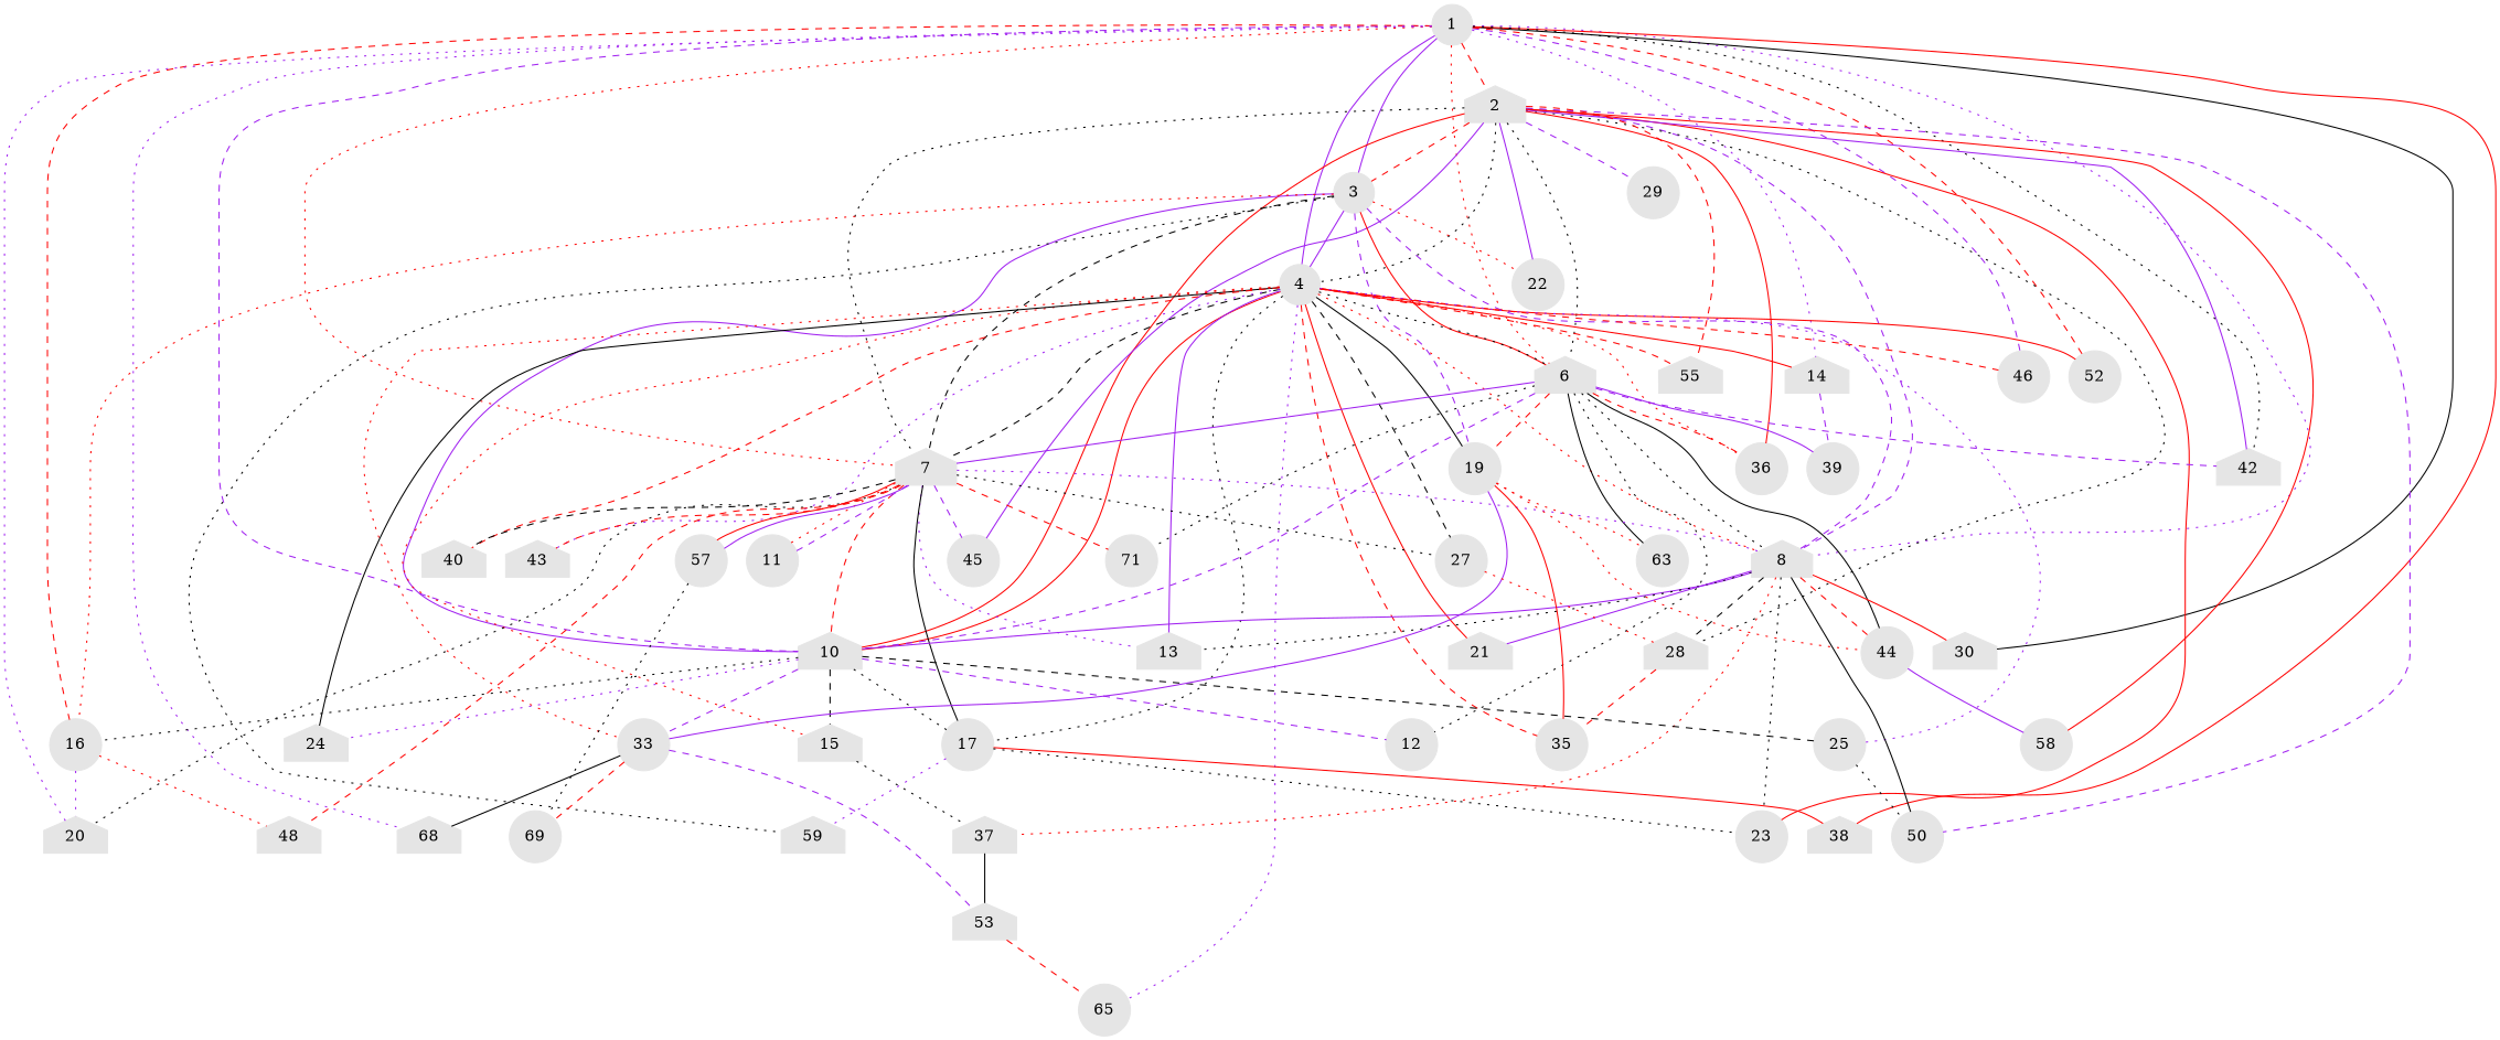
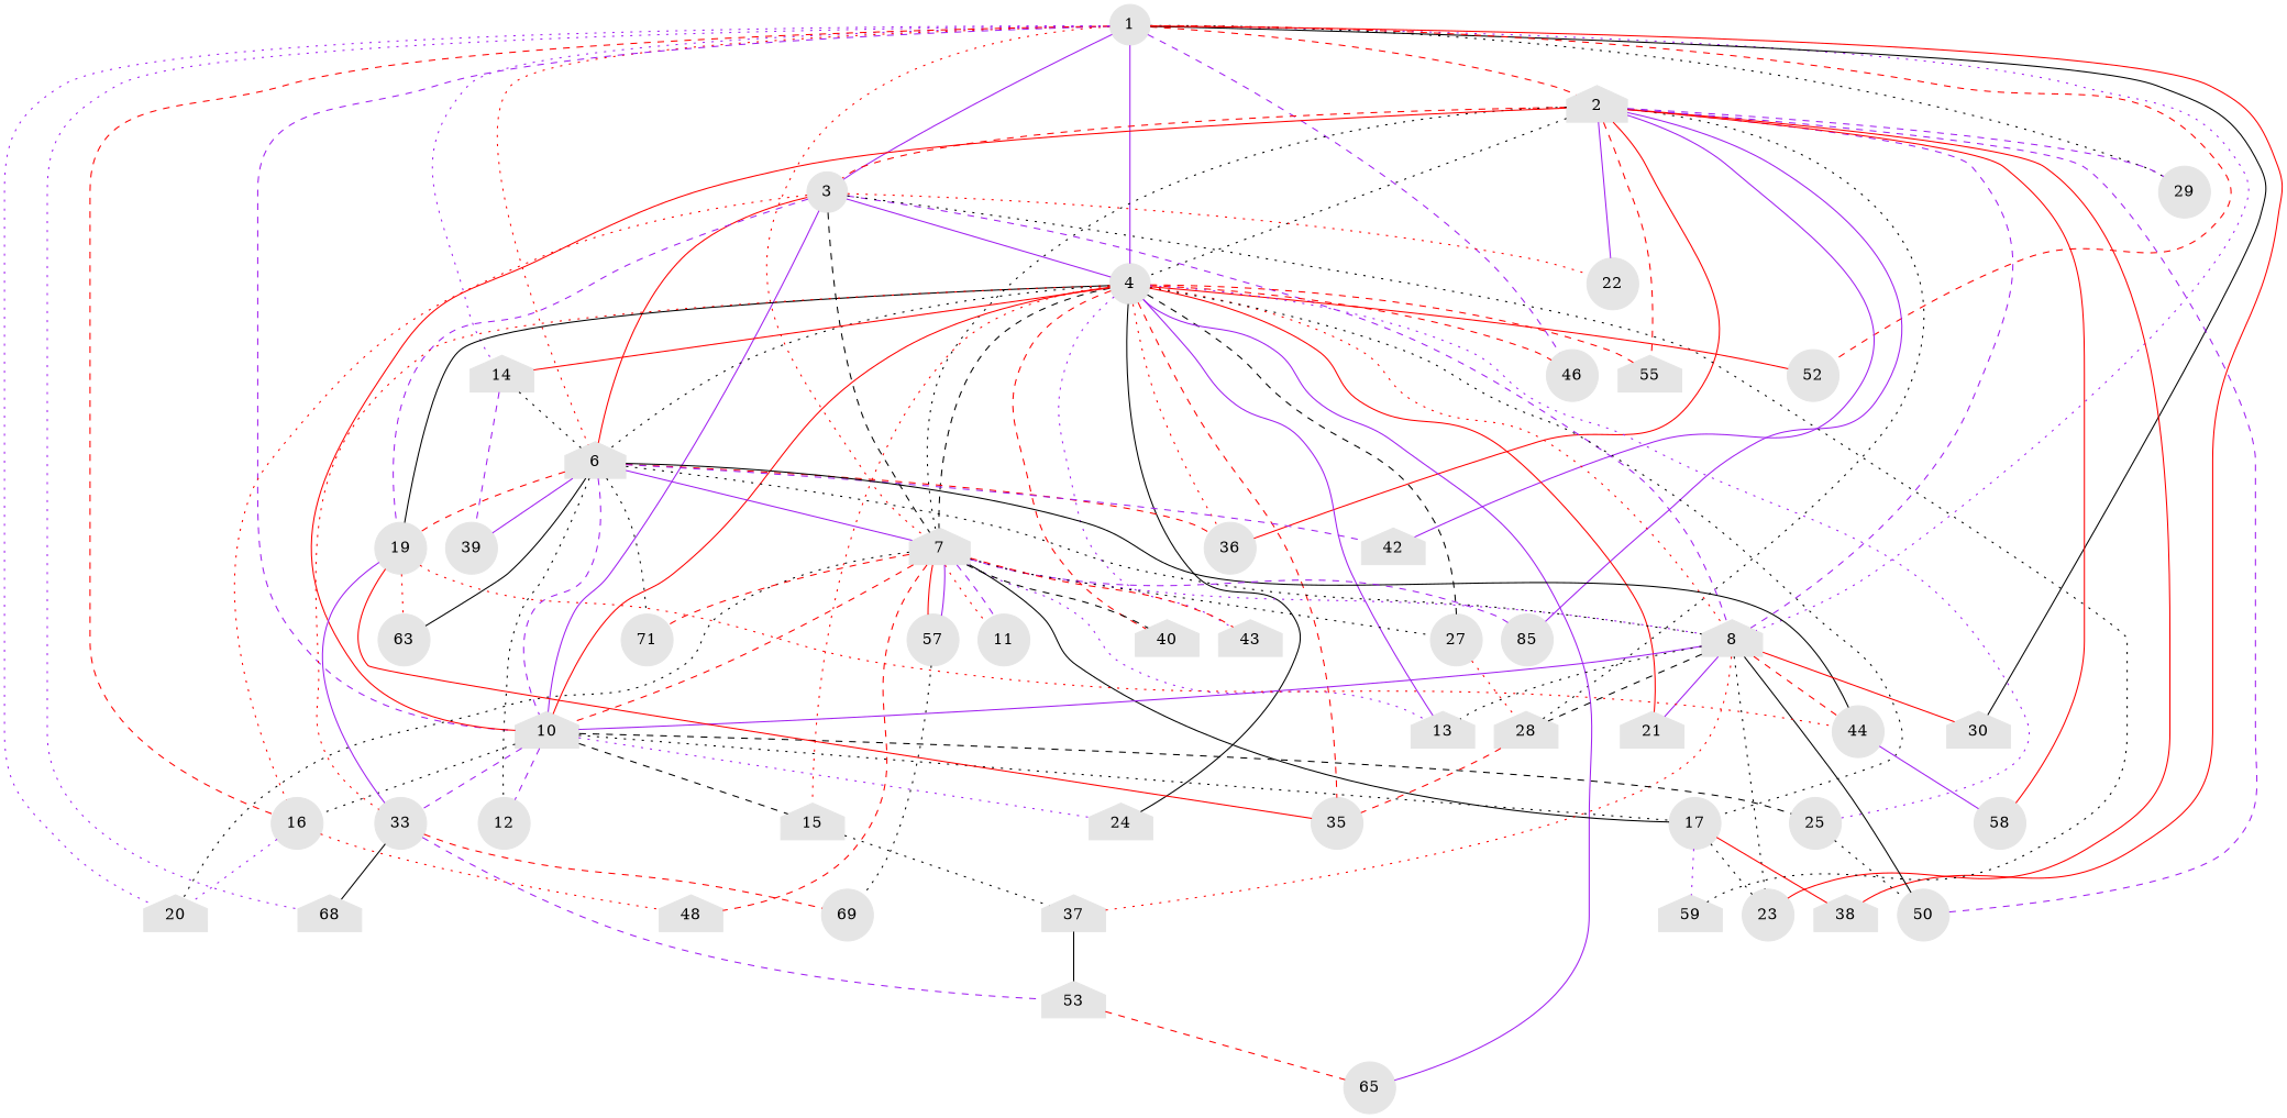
  graph {
    node [color=gray90 shape=circle style=filled]
    edge [color=red style=dotted]
    1 [super="+26"]
    2 [shape=house super="+5"]
    3 [super="+34"]
    4 [super="+9"]
    6 [shape=house super="+70"]
    7 [shape=house super="+31"]
    8 [shape=house super="+51"]
    10 [shape=house super="+32"]
    14 [shape=house]
    16 [super="+67"]
    20 [shape=house]
    29
    30 [shape=house]
    38 [shape=house]
    46
    52
    68 [shape=house]
    22
    23
    28 [shape=house super="+49"]
    36 [super="+54"]
    42 [shape=house]
-   45
+   45 [label=85]
    50 [super="+66"]
    55 [shape=house]
    58
    19 [super="+61"]
    59 [shape=house]
    13 [shape=house]
    15 [shape=house]
    17 [super="+18"]
    21 [shape=house]
    24 [shape=house]
    25
    27 [super="+64"]
    33 [super="+60"]
    35 [super="+56"]
    40 [shape=house]
    43 [shape=house]
    65
    12
    39
    44 [super="+47"]
    63
    71
    11
    48 [shape=house]
    57
    37 [shape=house]
    53 [shape=house]
    69
    1 -- 2 [style=dashed weight=2]
    1 -- 3 [color=purple style=solid]
    1 -- 4 [color=purple style=solid weight=2]
    1 -- 6
    1 -- 7
    1 -- 8 [color=purple]
    1 -- 10 [color=purple style=dashed]
    1 -- 14 [color=purple]
    1 -- 16 [style=dashed]
    1 -- 20 [color=purple]
-   1 -- 42 [color=black]
+   1 -- 29 [color=black]
    1 -- 30 [color=black style=solid]
    1 -- 38 [style=solid]
    1 -- 46 [color=purple style=dashed]
    1 -- 52 [style=dashed]
    1 -- 68 [color=purple]
    2 -- 3 [style=dashed weight=3]
    2 -- 4 [color=black weight=4]
-   2 -- 6 [color=black weight=2]
+   14 -- 6 [color=black weight=2]
    2 -- 7 [color=black weight=2]
    2 -- 8 [color=purple style=dashed weight=2]
    2 -- 10 [style=solid weight=2]
    2 -- 29 [color=purple style=dashed]
    2 -- 22 [color=purple style=solid]
    2 -- 23 [style=solid]
    2 -- 28 [color=black]
    2 -- 36 [style=solid]
    2 -- 42 [color=purple style=solid]
    2 -- 45 [color=purple style=solid]
    2 -- 50 [color=purple style=dashed]
    2 -- 55 [style=dashed]
    2 -- 58 [style=solid]
    3 -- 4 [color=purple style=solid weight=2]
    3 -- 6 [style=solid]
    3 -- 7 [color=black style=dashed]
    3 -- 8 [color=purple style=dashed]
    3 -- 10 [color=purple style=solid]
    3 -- 16
    3 -- 22
    3 -- 19 [color=purple style=dashed]
    3 -- 59 [color=black]
    4 -- 6 [color=black weight=2]
    4 -- 7 [color=black style=dashed weight=2]
    4 -- 8 [weight=2]
    4 -- 10 [style=solid weight=2]
    4 -- 14 [style=solid]
    4 -- 46 [style=dashed]
    4 -- 52 [style=solid]
    4 -- 36
    4 -- 55 [style=dashed]
    4 -- 19 [color=black style=solid weight=2]
    4 -- 13 [color=purple style=solid]
    4 -- 15
    4 -- 17 [color=black]
    4 -- 21 [style=solid]
    4 -- 24 [color=black style=solid]
    4 -- 25 [color=purple]
    4 -- 27 [color=black style=dashed]
    4 -- 33
    4 -- 35 [style=dashed]
    4 -- 40 [style=dashed]
    4 -- 43 [color=purple]
-   4 -- 65 [color=purple]
+   4 -- 65 [color=purple style=solid]
    6 -- 7 [color=purple style=solid]
    6 -- 8 [color=black]
    6 -- 10 [color=purple style=dashed]
    6 -- 36 [style=dashed]
    6 -- 42 [color=purple style=dashed]
    6 -- 19 [style=dashed]
    6 -- 12 [color=black]
    6 -- 39 [color=purple style=solid]
    6 -- 44 [color=black style=solid]
    6 -- 63 [color=black style=solid]
    6 -- 71 [color=black]
    7 -- 8 [color=purple weight=2]
    7 -- 10 [style=dashed]
    7 -- 20 [color=black]
    7 -- 45 [color=purple style=dashed]
    7 -- 13 [color=purple]
    7 -- 17 [color=black style=solid]
    7 -- 27 [color=black]
    7 -- 40 [color=black style=dashed]
    7 -- 43 [style=dashed]
    7 -- 71 [style=dashed]
    7 -- 11
    7 -- 11 [color=purple style=dashed]
    7 -- 48 [style=dashed]
    7 -- 57 [style=solid]
    7 -- 57 [color=purple style=solid]
    8 -- 10 [color=purple style=solid]
    8 -- 30 [style=solid]
    8 -- 23 [color=black]
    8 -- 28 [color=black style=dashed]
    8 -- 50 [color=black style=solid]
    8 -- 13 [color=black]
    8 -- 21 [color=purple style=solid]
    8 -- 44 [style=dashed]
    8 -- 37
    10 -- 16 [color=black weight=2]
    10 -- 15 [color=black style=dashed]
    10 -- 17 [color=black]
    10 -- 24 [color=purple]
    10 -- 25 [color=black style=dashed]
    10 -- 33 [color=purple style=dashed]
    10 -- 12 [color=purple style=dashed]
    14 -- 39 [color=purple style=dashed]
    16 -- 20 [color=purple]
    16 -- 48
    28 -- 35 [style=dashed]
    19 -- 33 [color=purple style=solid]
    19 -- 35 [style=solid]
    19 -- 44
    19 -- 63
    15 -- 37 [color=black]
    17 -- 38 [style=solid]
    17 -- 23 [color=black]
    17 -- 59 [color=purple]
    25 -- 50 [color=black]
    27 -- 28
    33 -- 68 [color=black style=solid]
    33 -- 53 [color=purple style=dashed]
    33 -- 69 [style=dashed]
    44 -- 58 [color=purple style=solid]
    57 -- 69 [color=black]
    37 -- 53 [color=black style=solid]
    53 -- 65 [style=dashed]
  }
